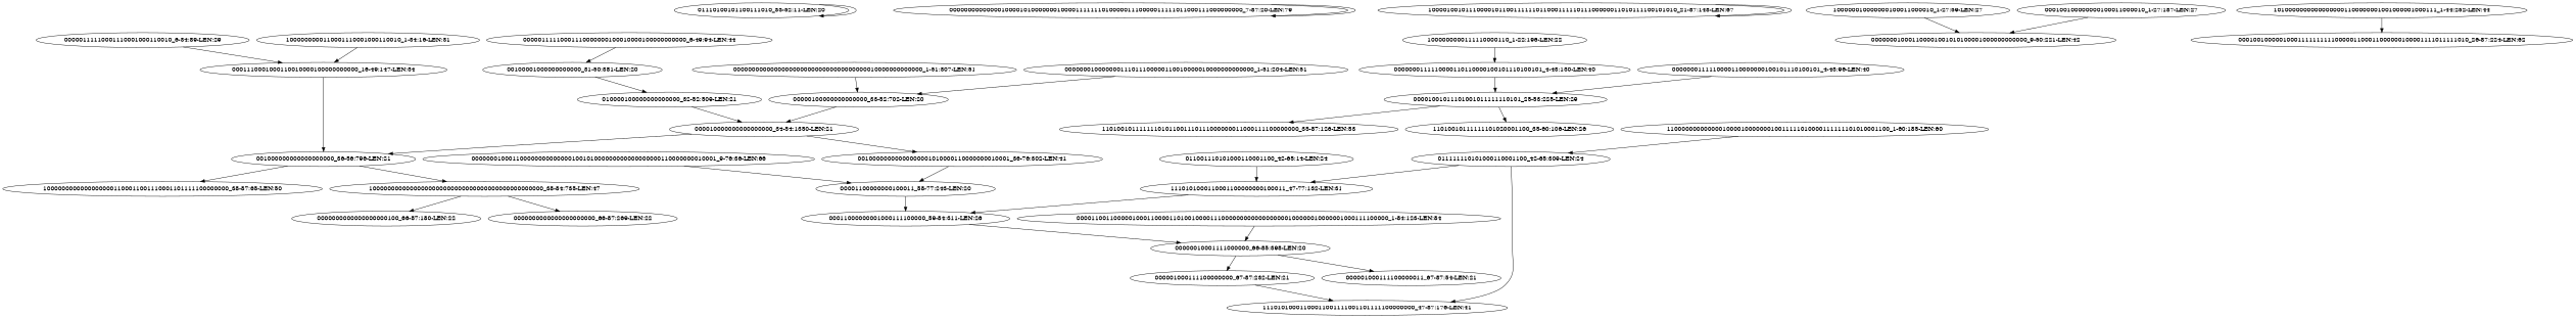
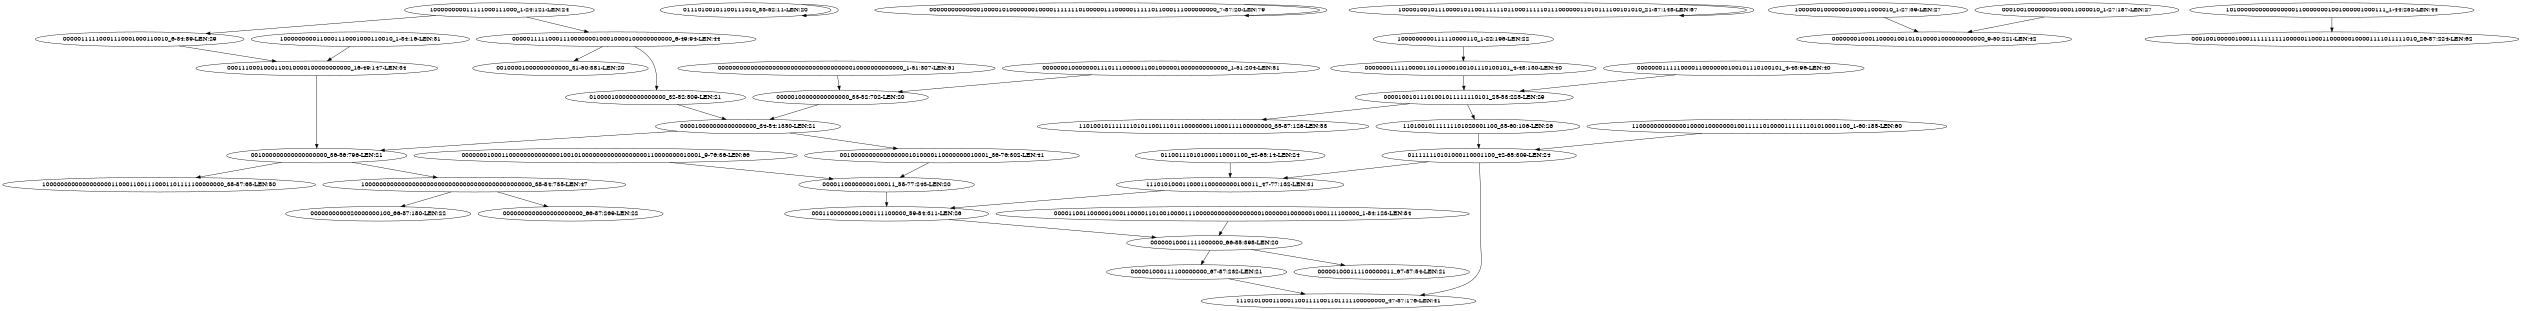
  digraph {
    "00000111110001110001000110010_6-34:89-LEN:29"
    "0001110001000110010000100000000000_16-49:147-LEN:34"
    "001000000000000000000_36-56:796-LEN:21"
    "00100001000000000000_31-50:381-LEN:20"
    "010000100000000000000_32-52:509-LEN:21"
    "000000010000000111011100000110010000010000000000000_1-51:204-LEN:51"
    "00000100000000000000_33-52:702-LEN:20"
    "000010000000000000000_34-54:1350-LEN:21"
    "00100000000000000001010000110000000010001_36-76:302-LEN:41"
    "0000000111110000110000000100101110100101_4-43:96-LEN:40"
    "00001001011101001011111110101_25-53:225-LEN:29"
    "11010010111111101011001110111000000011000111100000000_35-87:126-LEN:53"
    n13 [label="11010010111111101020001100_35-60:106-LEN:26"]
    "011111110101000110001100_42-65:309-LEN:24"
    "00011000000001000111100000_59-84:311-LEN:26"
    "00000010001111000000_66-85:398-LEN:20"
    "000001000111100000000_67-87:232-LEN:21"
    "000001000111100000011_67-87:54-LEN:21"
    "11101010001100011001111001101111100000000_47-87:176-LEN:41"
    "011001110101000110001100_42-65:14-LEN:24"
    "1110101000110001100000000100011_47-77:132-LEN:31"
    "000000010001100000000000000100101000000000000000000110000000010001_9-76:36-LEN:66"
    "00001100000000100011_58-77:243-LEN:20"
    "000011001100000100011000011010010000111000000000000000000100000010000001000111100000_1-84:123-LEN:84"
    "01110100101100111010_33-52:11-LEN:20"
    "10000000000000000000000000000000000000000000000_38-84:735-LEN:47"
    "0000000000000000000000_66-87:269-LEN:22"
-   "0000000000000000000100_66-87:180-LEN:22"
+   "0000000000000000000100_66-87:180-LEN:22" [label="0000000000020000000100_66-87:180-LEN:22"]
    "1000000000110001110001000110010_1-34:16-LEN:31"
    "1000000000111110000110_1-22:196-LEN:22"
    "0000000111110000110110000100101110100101_4-43:130-LEN:40"
    "0000000000000010000101000000010000111111101000001110000011111011000111000000000_7-87:20-LEN:79"
    "00000111110001110000000100010000100000000000_6-49:94-LEN:44"
    "1000010010111000010110011111101100011111011100000011010111100101010_21-87:148-LEN:67"
    "000000000000000000000000000000000000010000000000000_1-51:307-LEN:51"
+   "100000000011111000111000_1-24:121-LEN:24"
    "10000000000000000001100011001110001101111100000000_38-87:65-LEN:50"
    "110000000000000100001000000010011111010000111111101010001100_1-60:185-LEN:60"
    "100000010000000100011000010_1-27:59-LEN:27"
    "000000010001100001001010100001000000000000_9-50:221-LEN:42"
    "10100000000000000001100000001001000001000111_1-44:252-LEN:44"
    "00010010000010001111111111000001100011000000100001111011111010_26-87:224-LEN:62"
    "000100100000000100011000010_1-27:187-LEN:27"
    "00000111110001110001000110010_6-34:89-LEN:29" -> "0001110001000110010000100000000000_16-49:147-LEN:34"
    "0001110001000110010000100000000000_16-49:147-LEN:34" -> "001000000000000000000_36-56:796-LEN:21"
    "001000000000000000000_36-56:796-LEN:21" -> "10000000000000000000000000000000000000000000000_38-84:735-LEN:47"
    "001000000000000000000_36-56:796-LEN:21" -> "10000000000000000001100011001110001101111100000000_38-87:65-LEN:50"
-   "00100001000000000000_31-50:381-LEN:20" -> "010000100000000000000_32-52:509-LEN:21"
+   "00000111110001110000000100010000100000000000_6-49:94-LEN:44" -> "010000100000000000000_32-52:509-LEN:21"
    "010000100000000000000_32-52:509-LEN:21" -> "000010000000000000000_34-54:1350-LEN:21"
    "000000010000000111011100000110010000010000000000000_1-51:204-LEN:51" -> "00000100000000000000_33-52:702-LEN:20"
    "00000100000000000000_33-52:702-LEN:20" -> "000010000000000000000_34-54:1350-LEN:21"
    "000010000000000000000_34-54:1350-LEN:21" -> "001000000000000000000_36-56:796-LEN:21"
    "000010000000000000000_34-54:1350-LEN:21" -> "00100000000000000001010000110000000010001_36-76:302-LEN:41"
    "00100000000000000001010000110000000010001_36-76:302-LEN:41" -> "00001100000000100011_58-77:243-LEN:20"
    "0000000111110000110000000100101110100101_4-43:96-LEN:40" -> "00001001011101001011111110101_25-53:225-LEN:29"
    "00001001011101001011111110101_25-53:225-LEN:29" -> "11010010111111101011001110111000000011000111100000000_35-87:126-LEN:53"
    "00001001011101001011111110101_25-53:225-LEN:29" -> n13
+   n13 -> "011111110101000110001100_42-65:309-LEN:24"
    "011111110101000110001100_42-65:309-LEN:24" -> "11101010001100011001111001101111100000000_47-87:176-LEN:41"
    "011111110101000110001100_42-65:309-LEN:24" -> "1110101000110001100000000100011_47-77:132-LEN:31"
    "00011000000001000111100000_59-84:311-LEN:26" -> "00000010001111000000_66-85:398-LEN:20"
    "00000010001111000000_66-85:398-LEN:20" -> "000001000111100000000_67-87:232-LEN:21"
    "00000010001111000000_66-85:398-LEN:20" -> "000001000111100000011_67-87:54-LEN:21"
    "000001000111100000000_67-87:232-LEN:21" -> "11101010001100011001111001101111100000000_47-87:176-LEN:41"
    "011001110101000110001100_42-65:14-LEN:24" -> "1110101000110001100000000100011_47-77:132-LEN:31"
    "1110101000110001100000000100011_47-77:132-LEN:31" -> "00011000000001000111100000_59-84:311-LEN:26"
    "000000010001100000000000000100101000000000000000000110000000010001_9-76:36-LEN:66" -> "00001100000000100011_58-77:243-LEN:20"
    "00001100000000100011_58-77:243-LEN:20" -> "00011000000001000111100000_59-84:311-LEN:26"
    "000011001100000100011000011010010000111000000000000000000100000010000001000111100000_1-84:123-LEN:84" -> "00000010001111000000_66-85:398-LEN:20"
    "01110100101100111010_33-52:11-LEN:20" -> "01110100101100111010_33-52:11-LEN:20"
    "10000000000000000000000000000000000000000000000_38-84:735-LEN:47" -> "0000000000000000000000_66-87:269-LEN:22"
    "10000000000000000000000000000000000000000000000_38-84:735-LEN:47" -> "0000000000000000000100_66-87:180-LEN:22"
    "1000000000110001110001000110010_1-34:16-LEN:31" -> "0001110001000110010000100000000000_16-49:147-LEN:34"
    "1000000000111110000110_1-22:196-LEN:22" -> "0000000111110000110110000100101110100101_4-43:130-LEN:40"
    "0000000111110000110110000100101110100101_4-43:130-LEN:40" -> "00001001011101001011111110101_25-53:225-LEN:29"
    "0000000000000010000101000000010000111111101000001110000011111011000111000000000_7-87:20-LEN:79" -> "0000000000000010000101000000010000111111101000001110000011111011000111000000000_7-87:20-LEN:79"
    "00000111110001110000000100010000100000000000_6-49:94-LEN:44" -> "00100001000000000000_31-50:381-LEN:20"
    "1000010010111000010110011111101100011111011100000011010111100101010_21-87:148-LEN:67" -> "1000010010111000010110011111101100011111011100000011010111100101010_21-87:148-LEN:67"
    "000000000000000000000000000000000000010000000000000_1-51:307-LEN:51" -> "00000100000000000000_33-52:702-LEN:20"
+   "100000000011111000111000_1-24:121-LEN:24" -> "00000111110001110001000110010_6-34:89-LEN:29"
+   "100000000011111000111000_1-24:121-LEN:24" -> "00000111110001110000000100010000100000000000_6-49:94-LEN:44"
    "110000000000000100001000000010011111010000111111101010001100_1-60:185-LEN:60" -> "011111110101000110001100_42-65:309-LEN:24"
    "100000010000000100011000010_1-27:59-LEN:27" -> "000000010001100001001010100001000000000000_9-50:221-LEN:42"
    "10100000000000000001100000001001000001000111_1-44:252-LEN:44" -> "00010010000010001111111111000001100011000000100001111011111010_26-87:224-LEN:62"
    "000100100000000100011000010_1-27:187-LEN:27" -> "000000010001100001001010100001000000000000_9-50:221-LEN:42"
  }
